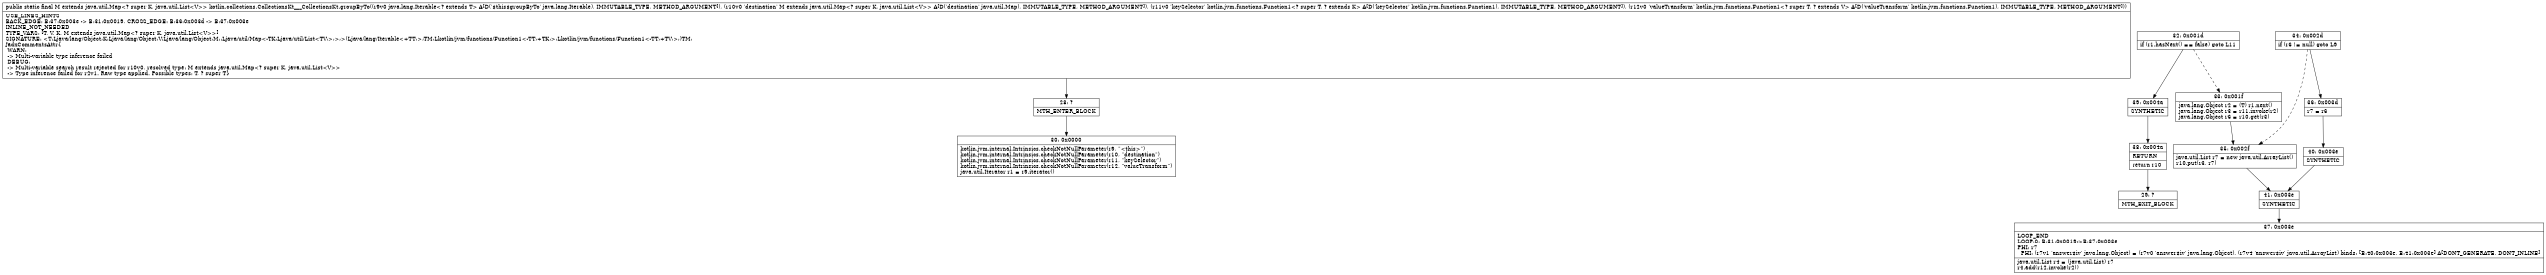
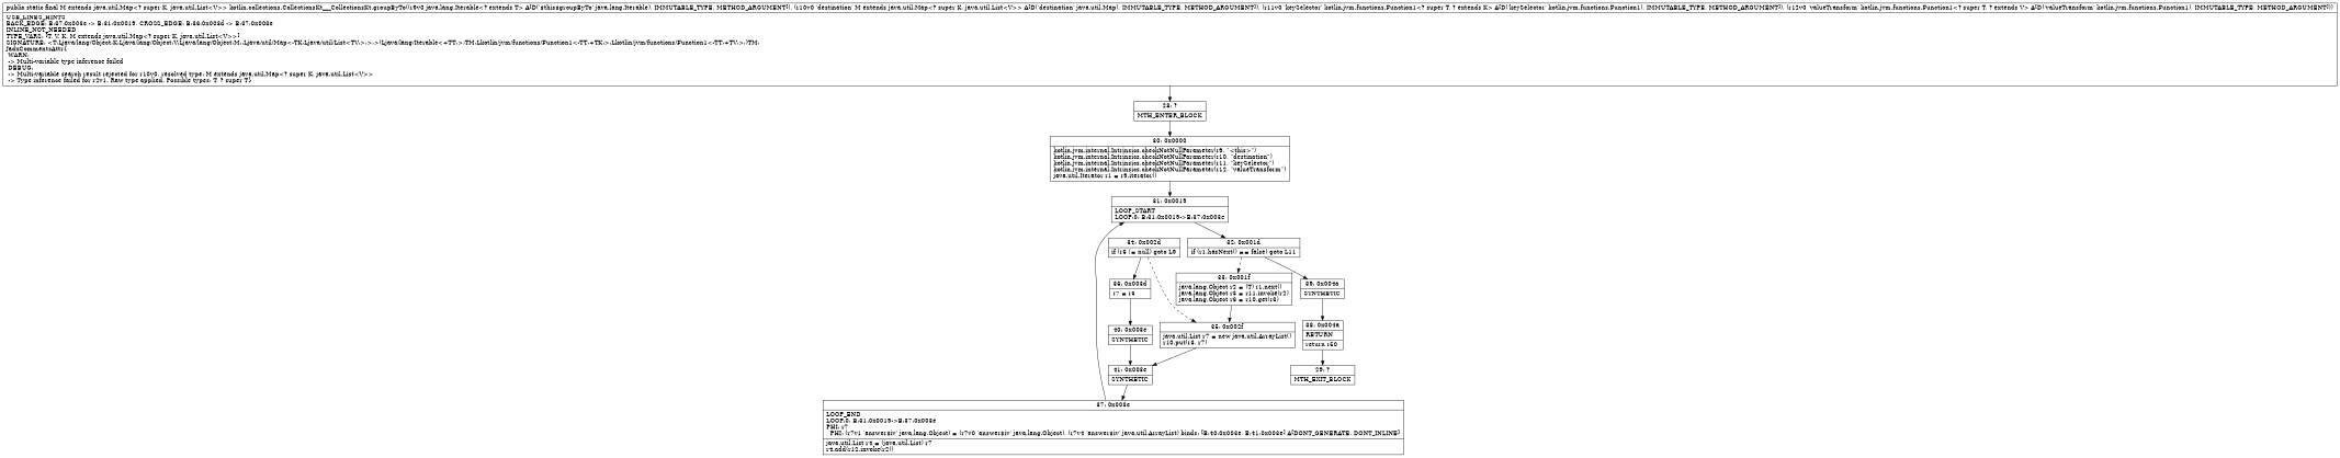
  digraph {
    node [shape=record]
    n1 [label="{28\:\ ?|MTH_ENTER_BLOCK\l}"]
    n2 [label="{30\:\ 0x0000|kotlin.jvm.internal.Intrinsics.checkNotNullParameter(r9, \"\<this\>\")\lkotlin.jvm.internal.Intrinsics.checkNotNullParameter(r10, \"destination\")\lkotlin.jvm.internal.Intrinsics.checkNotNullParameter(r11, \"keySelector\")\lkotlin.jvm.internal.Intrinsics.checkNotNullParameter(r12, \"valueTransform\")\ljava.util.Iterator r1 = r9.iterator()\l}"]
+   n3 [label="{31\:\ 0x0019|LOOP_START\lLOOP:0: B:31:0x0019\-\>B:37:0x003e\l}"]
    n4 [label="{32\:\ 0x001d|if (r1.hasNext() == false) goto L11\l}"]
    n5 [label="{33\:\ 0x001f|java.lang.Object r2 = (T) r1.next()\ljava.lang.Object r3 = r11.invoke(r2)\ljava.lang.Object r6 = r10.get(r3)\l}"]
    n6 [label="{39\:\ 0x004a|SYNTHETIC\l}"]
    n7 [label="{35\:\ 0x002f|java.util.List r7 = new java.util.ArrayList()\lr10.put(r3, r7)\l}"]
-   n8 [label="{38\:\ 0x004a|RETURN\l|return r10\l}"]
+   n8 [label="{38\:\ 0x004a|RETURN\l|return r50\l}"]
    n9 [label="{34\:\ 0x002d|if (r6 != null) goto L9\l}"]
    n10 [label="{36\:\ 0x003d|r7 = r6\l}"]
    n11 [label="{41\:\ 0x003e|SYNTHETIC\l}"]
    n12 [label="{40\:\ 0x003e|SYNTHETIC\l}"]
    n13 [label="{37\:\ 0x003e|LOOP_END\lLOOP:0: B:31:0x0019\-\>B:37:0x003e\lPHI: r7 \l  PHI: (r7v1 'answer$iv' java.lang.Object) = (r7v0 'answer$iv' java.lang.Object), (r7v4 'answer$iv' java.util.ArrayList) binds: [B:40:0x003e, B:41:0x003e] A[DONT_GENERATE, DONT_INLINE]\l|java.util.List r4 = (java.util.List) r7\lr4.add(r12.invoke(r2))\l}"]
    n14 [label="{29\:\ ?|MTH_EXIT_BLOCK\l}"]
    n15 [label="{public static final M extends java.util.Map\<? super K, java.util.List\<V\>\> kotlin.collections.CollectionsKt___CollectionsKt.groupByTo((r9v0 java.lang.Iterable\<? extends T\> A[D('$this$groupByTo' java.lang.Iterable), IMMUTABLE_TYPE, METHOD_ARGUMENT]), (r10v0 'destination' M extends java.util.Map\<? super K, java.util.List\<V\>\> A[D('destination' java.util.Map), IMMUTABLE_TYPE, METHOD_ARGUMENT]), (r11v0 'keySelector' kotlin.jvm.functions.Function1\<? super T, ? extends K\> A[D('keySelector' kotlin.jvm.functions.Function1), IMMUTABLE_TYPE, METHOD_ARGUMENT]), (r12v0 'valueTransform' kotlin.jvm.functions.Function1\<? super T, ? extends V\> A[D('valueTransform' kotlin.jvm.functions.Function1), IMMUTABLE_TYPE, METHOD_ARGUMENT]))  | USE_LINES_HINTS\lBACK_EDGE: B:37:0x003e \-\> B:31:0x0019, CROSS_EDGE: B:36:0x003d \-\> B:37:0x003e\lINLINE_NOT_NEEDED\lTYPE_VARS: [T, V, K, M extends java.util.Map\<? super K, java.util.List\<V\>\>]\lSIGNATURE: \<T:Ljava\/lang\/Object;K:Ljava\/lang\/Object;V:Ljava\/lang\/Object;M::Ljava\/util\/Map\<\-TK;Ljava\/util\/List\<TV;\>;\>;\>(Ljava\/lang\/Iterable\<+TT;\>;TM;Lkotlin\/jvm\/functions\/Function1\<\-TT;+TK;\>;Lkotlin\/jvm\/functions\/Function1\<\-TT;+TV;\>;)TM;\lJadxCommentsAttr\{\l WARN: \l \-\> Multi\-variable type inference failed\l DEBUG: \l \-\> Multi\-variable search result rejected for r10v0, resolved type: M extends java.util.Map\<? super K, java.util.List\<V\>\>\l \-\> Type inference failed for r2v1. Raw type applied. Possible types: T, ? super T\}\l}"]
    n1 -> n2
+   n2 -> n3
+   n3 -> n4
    n4 -> n5 [style=dashed]
    n4 -> n6
    n5 -> n7
    n6 -> n8
    n7 -> n11
    n8 -> n14
    n9 -> n7 [style=dashed]
    n9 -> n10
    n10 -> n12
    n11 -> n13
    n12 -> n11
+   n13 -> n3
    n15 -> n1
  }
